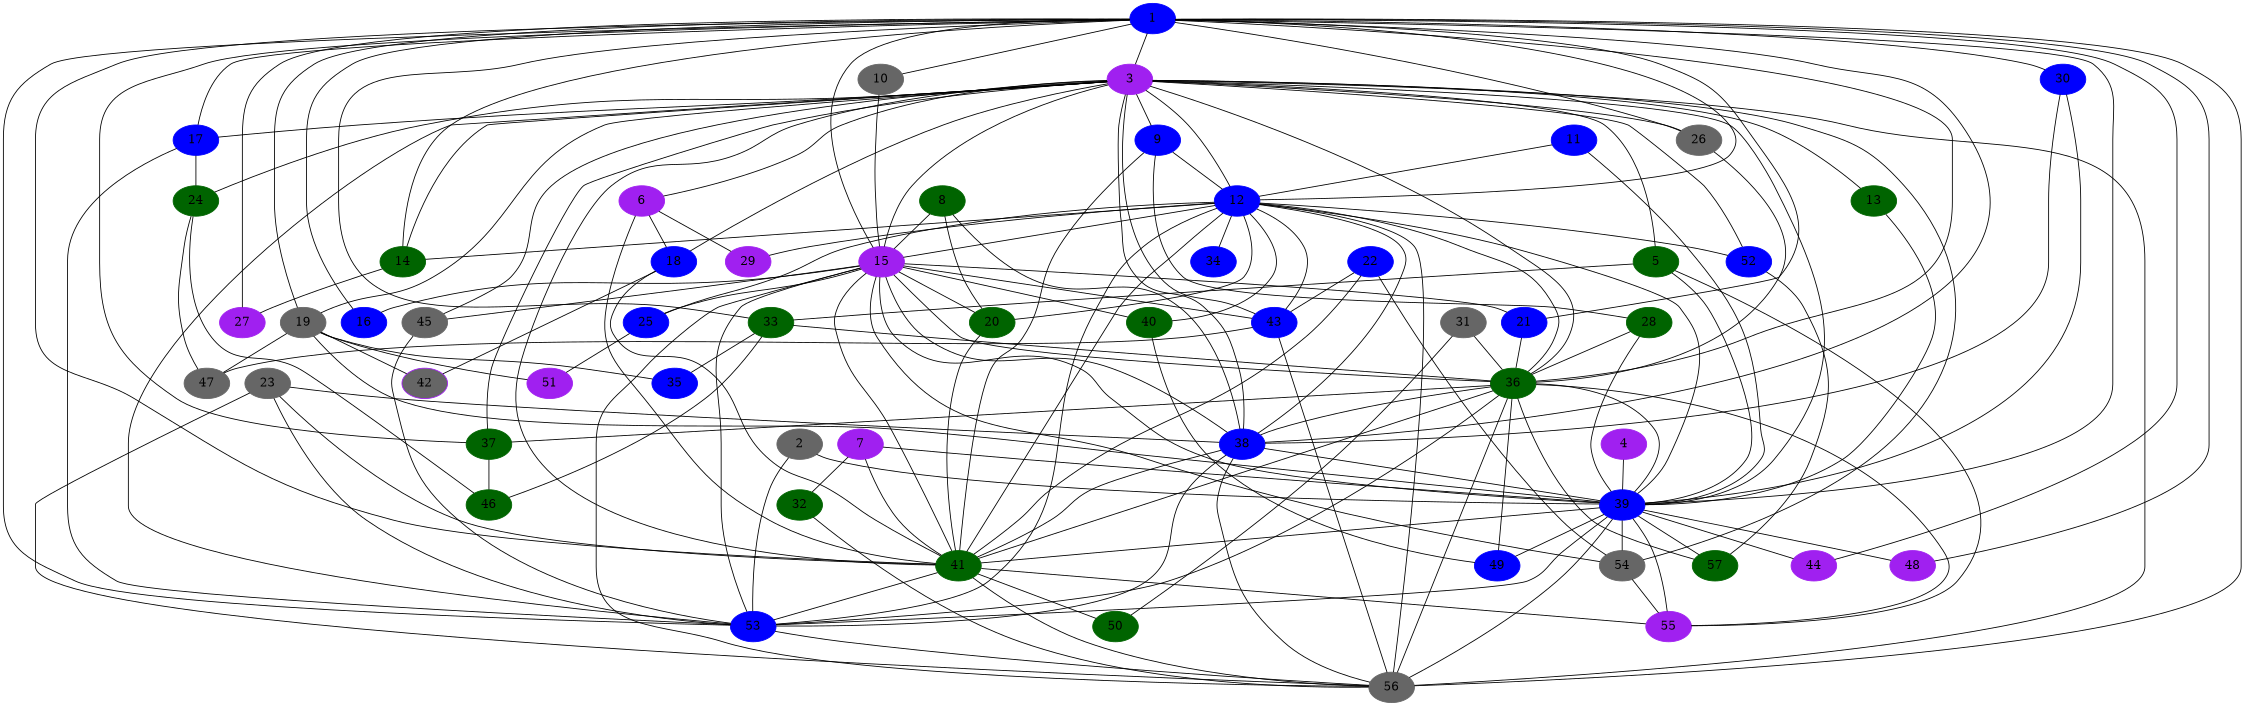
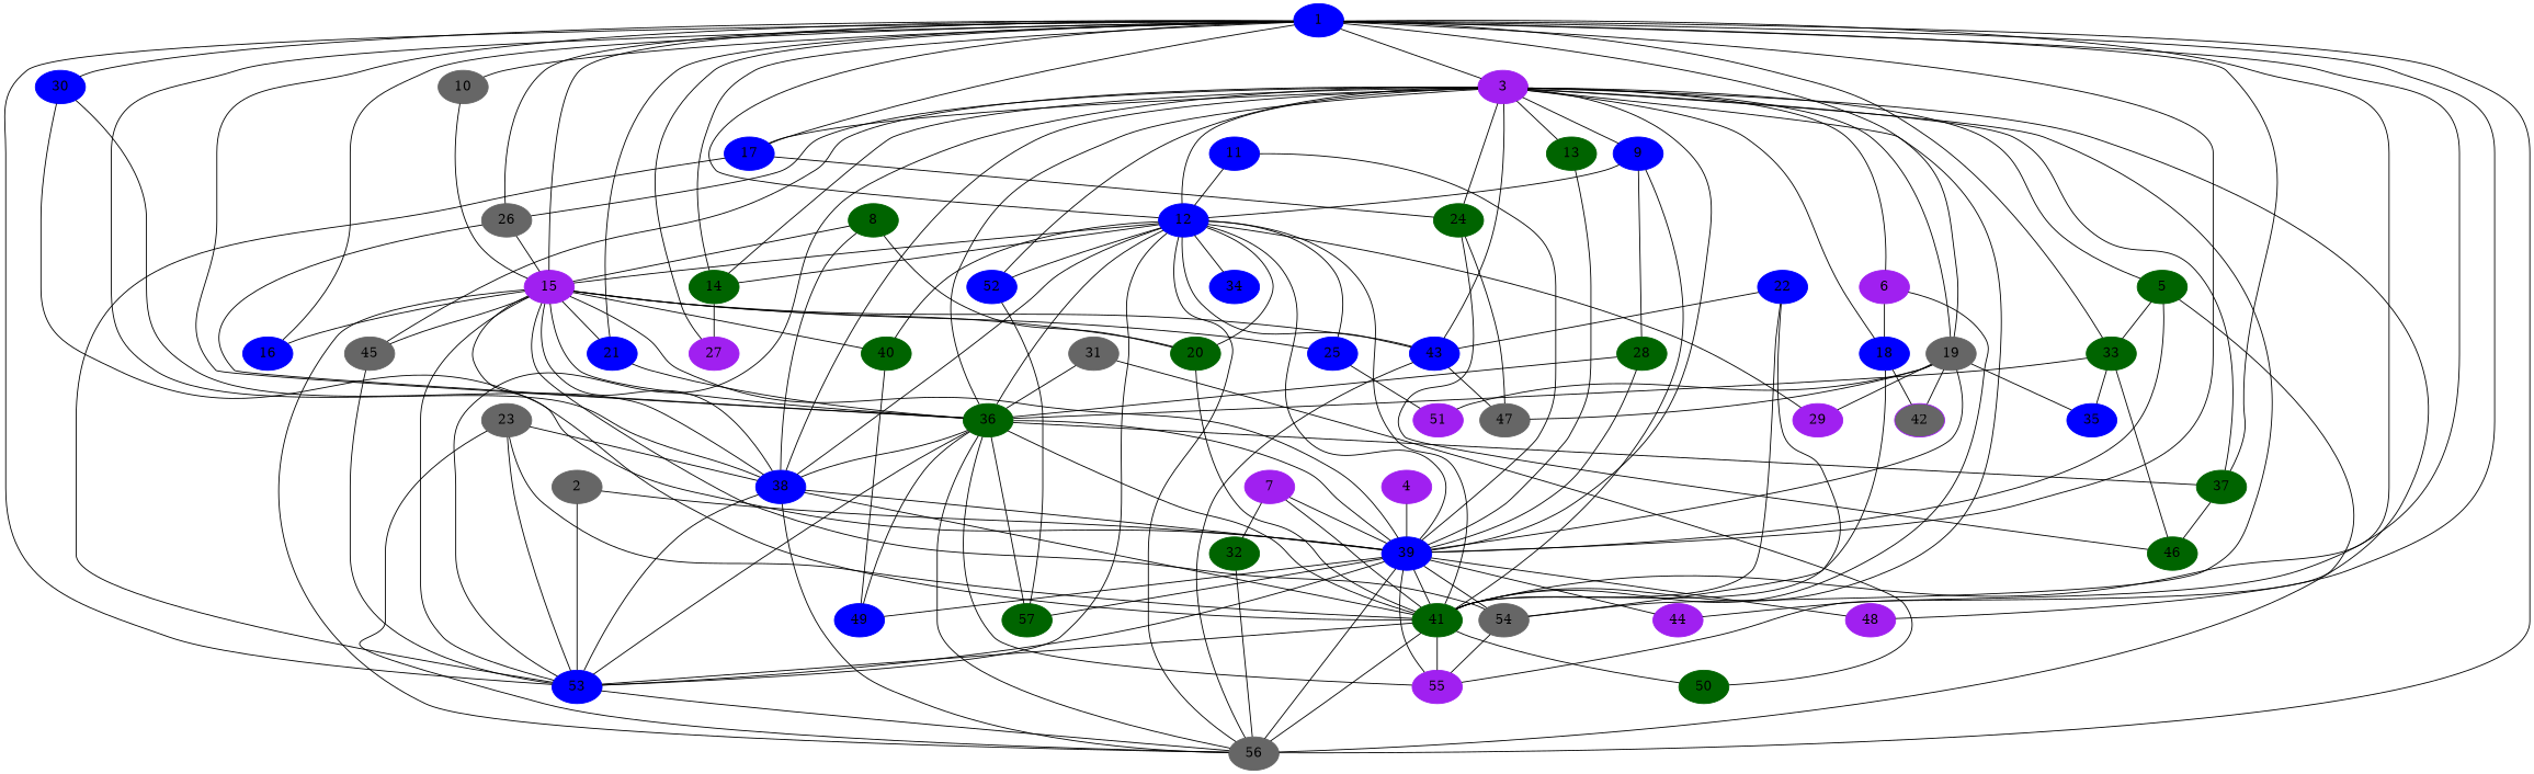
  graph {
    node [color=blue style=filled]
    edge [weight=1.0]
    3 [color=purple]
    1
    10 [color=gray40]
    12
    14 [color=darkgreen]
    15 [color=purple]
    16
    17
    19 [color=gray40]
    21
    26 [color=gray40]
    27 [color=purple]
    30
    33 [color=darkgreen]
    36 [color=darkgreen]
    37 [color=darkgreen]
    38
    39
    41 [color=darkgreen]
    44 [color=purple]
    48 [color=purple]
    53
    56 [color=gray40]
    5 [color=darkgreen]
    6 [color=purple]
    9
    13 [color=darkgreen]
    18
    24 [color=darkgreen]
    43
    45 [color=gray40]
    52
    54 [color=gray40]
    20 [color=darkgreen]
    25
    29 [color=purple]
    34
    40 [color=darkgreen]
    42 [color=purple fillcolor=gray40]
    35
    47 [color=gray40]
    51 [color=purple]
    46 [color=darkgreen]
    55 [color=purple]
    49
    57 [color=darkgreen]
    50 [color=darkgreen]
    2 [color=gray40]
    28 [color=darkgreen]
    31 [color=gray40]
    4 [color=purple]
    7 [color=purple]
    32 [color=darkgreen]
    8 [color=darkgreen]
    11
    22
    23 [color=gray40]
    3 -- 12
    3 -- 14
-   3 -- 15 [weight=2.0]
+   26 -- 15 [weight=2.0]
    3 -- 17
    3 -- 19
    3 -- 26
    3 -- 36
    3 -- 37
    3 -- 38
    3 -- 39
    3 -- 41
    3 -- 53
    3 -- 56 [weight=2.0]
    3 -- 5
    3 -- 6
    3 -- 9
    3 -- 13
    3 -- 18
    3 -- 24
    3 -- 43
    3 -- 45
    3 -- 52
    3 -- 54
    1 -- 3 [weight=3.0]
    1 -- 10
    1 -- 12
    1 -- 14
    1 -- 15
    1 -- 16
    1 -- 17
    1 -- 19
    1 -- 21
    1 -- 26
    1 -- 27
    1 -- 30 [weight=2.0]
    1 -- 33
    1 -- 36
    1 -- 37
    1 -- 38
    1 -- 39
    1 -- 41
    1 -- 44
    1 -- 48 [weight=2.0]
    1 -- 53
    1 -- 56 [weight=3.0]
    10 -- 15
    12 -- 14
    12 -- 15
    12 -- 36
    12 -- 38 [weight=2.0]
    12 -- 39
    12 -- 41 [weight=2.0]
    12 -- 53 [weight=2.0]
    12 -- 56
    12 -- 43
    12 -- 52
    12 -- 20
    12 -- 25 [weight=2.0]
    12 -- 29
    12 -- 34
    12 -- 40
    14 -- 27 [weight=2.0]
    15 -- 16
    15 -- 21
    15 -- 36
    15 -- 38
    15 -- 39 [weight=3.0]
    15 -- 41
    15 -- 53 [weight=3.0]
    15 -- 56
    15 -- 43
    15 -- 45
    15 -- 54
    15 -- 20
    15 -- 25
    15 -- 40
    17 -- 53
    17 -- 24
    19 -- 39
-   6 -- 29
+   19 -- 29
    19 -- 42
    19 -- 35
    19 -- 47
    19 -- 51
    21 -- 36
    26 -- 36
    30 -- 38
    30 -- 39
    33 -- 36
    33 -- 35
    33 -- 46
    36 -- 37
    36 -- 38 [weight=2.0]
    36 -- 39
    36 -- 41
    36 -- 53
    36 -- 56
    36 -- 55
    36 -- 49
    36 -- 57
    37 -- 46
    38 -- 39 [weight=2.0]
    38 -- 41
    38 -- 53
    38 -- 56
    39 -- 41
    39 -- 44
    39 -- 48
    39 -- 53
    39 -- 56
    39 -- 54
    39 -- 55
    39 -- 49 [weight=2.0]
    39 -- 57
    41 -- 53 [weight=2.0]
    41 -- 56
    41 -- 55
    41 -- 50
    53 -- 56
    5 -- 33
    5 -- 39 [weight=2.0]
    5 -- 55
    6 -- 41
    6 -- 18
    9 -- 12
    9 -- 41
    9 -- 28
    13 -- 39
    18 -- 41
    18 -- 42
    24 -- 47
    24 -- 46
    43 -- 56
    43 -- 47
    45 -- 53
    52 -- 57
    54 -- 55
    20 -- 41
    25 -- 51
    40 -- 49
    2 -- 39
    2 -- 53
    28 -- 36
    28 -- 39
    31 -- 36
    31 -- 50
    4 -- 39
    7 -- 39
    7 -- 41
    7 -- 32
    32 -- 56
    8 -- 15
    8 -- 38
    8 -- 20
    11 -- 12 [weight=2.0]
    11 -- 39
    22 -- 41
    22 -- 43
    22 -- 54
    23 -- 38
    23 -- 41
    23 -- 53
    23 -- 56
  }
